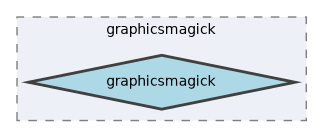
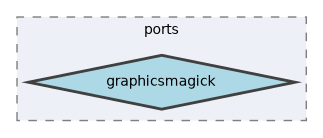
  digraph {
    compound=true
    rankdir=LR
    n1 [color=grey25 fillcolor=lightblue fontname=Helvetica fontsize=10 height=0.2 label=graphicsmagick shape=diamond style="filled,bold" width=0.4]
    subgraph cluster_1 {
      bgcolor="#edf0f7"
      fontname=Helvetica
      fontsize=10
-     label=graphicsmagick
+     label=ports
      pencolor=grey50
      style="filled,dashed"
      n1
    }
  }
